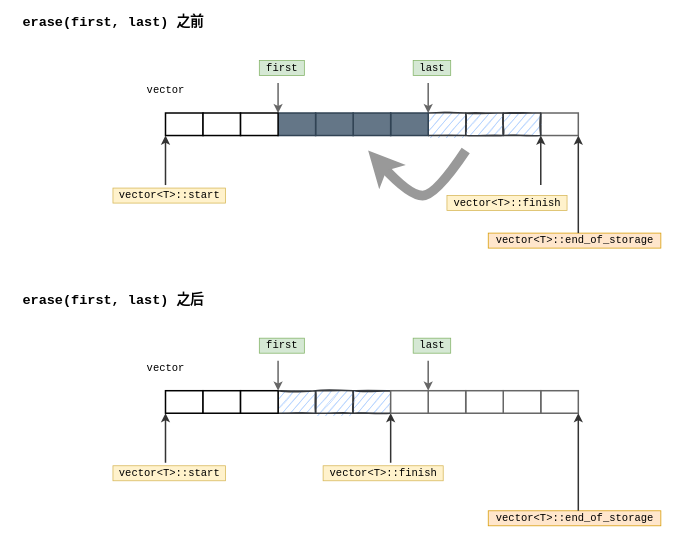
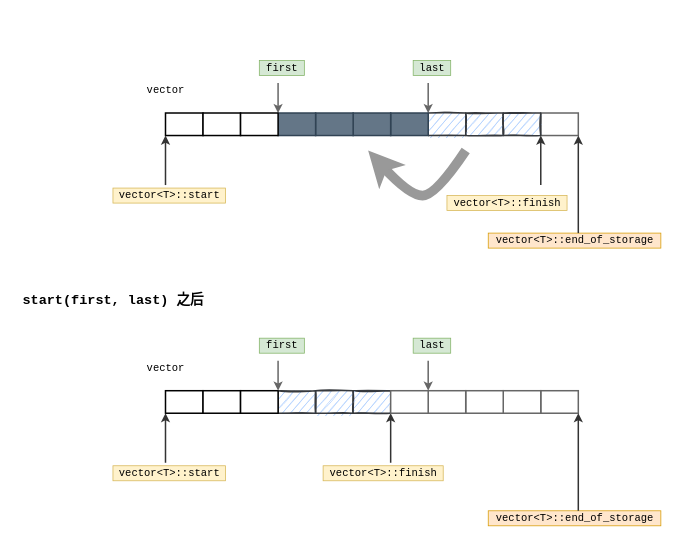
  <mxCell id="0" />
  <mxCell id="1" parent="0" />
  <mxCell id="2" value="" style="rounded=0;whiteSpace=wrap;html=1;strokeWidth=2;" vertex="1" parent="1"><mxGeometry x="220" y="150" width="50" height="30" as="geometry" /></mxCell>
  <mxCell id="3" value="" style="rounded=0;whiteSpace=wrap;html=1;strokeWidth=2;" vertex="1" parent="1"><mxGeometry x="270" y="150" width="50" height="30" as="geometry" /></mxCell>
  <mxCell id="4" value="" style="rounded=0;whiteSpace=wrap;html=1;strokeWidth=2;strokeColor=#666666;" vertex="1" parent="1"><mxGeometry x="720" y="150" width="50" height="30" as="geometry" /></mxCell>
  <mxCell id="5" value="" style="rounded=0;whiteSpace=wrap;html=1;strokeWidth=2;strokeColor=#36393d;sketch=1;fillColor=#B0D0FF;" vertex="1" parent="1"><mxGeometry x="670" y="150" width="50" height="30" as="geometry" /></mxCell>
  <mxCell id="6" value="" style="rounded=0;whiteSpace=wrap;html=1;strokeWidth=2;strokeColor=#36393d;sketch=1;fillColor=#B0D0FF;" vertex="1" parent="1"><mxGeometry x="620" y="150" width="50" height="30" as="geometry" /></mxCell>
  <mxCell id="7" value="" style="rounded=0;whiteSpace=wrap;html=1;strokeWidth=2;strokeColor=#36393d;shadow=0;sketch=1;fillColor=#B0D0FF;" vertex="1" parent="1"><mxGeometry x="570" y="150" width="50" height="30" as="geometry" /></mxCell>
  <mxCell id="8" value="" style="rounded=0;whiteSpace=wrap;html=1;strokeWidth=2;fillColor=#647687;strokeColor=#314354;fontColor=#ffffff;" vertex="1" parent="1"><mxGeometry x="520" y="150" width="50" height="30" as="geometry" /></mxCell>
  <mxCell id="9" value="" style="rounded=0;whiteSpace=wrap;html=1;strokeWidth=2;fillColor=#647687;strokeColor=#314354;fontColor=#ffffff;" vertex="1" parent="1"><mxGeometry x="470" y="150" width="50" height="30" as="geometry" /></mxCell>
  <mxCell id="10" value="" style="rounded=0;whiteSpace=wrap;html=1;strokeWidth=2;fillColor=#647687;strokeColor=#314354;fontColor=#ffffff;" vertex="1" parent="1"><mxGeometry x="420" y="150" width="50" height="30" as="geometry" /></mxCell>
  <mxCell id="11" value="" style="rounded=0;whiteSpace=wrap;html=1;strokeWidth=2;fillColor=#647687;strokeColor=#314354;fontColor=#ffffff;" vertex="1" parent="1"><mxGeometry x="370" y="150" width="50" height="30" as="geometry" /></mxCell>
  <mxCell id="12" value="" style="rounded=0;whiteSpace=wrap;html=1;strokeWidth=2;" vertex="1" parent="1"><mxGeometry x="320" y="150" width="50" height="30" as="geometry" /></mxCell>
  <mxCell id="13" value="&lt;font style=&quot;font-size: 14px&quot; face=&quot;Courier New&quot;&gt;vector&lt;/font&gt;" style="text;html=1;align=center;verticalAlign=middle;resizable=0;points=[];autosize=1;strokeColor=none;" vertex="1" parent="1"><mxGeometry x="185" y="110" width="70" height="20" as="geometry" /></mxCell>
  <mxCell id="14" value="" style="endArrow=classic;html=1;entryX=1;entryY=0;entryDx=0;entryDy=0;strokeWidth=2;strokeColor=#666666;" edge="1" parent="1" target="12"><mxGeometry width="50" height="50" relative="1" as="geometry"><mxPoint x="370" y="110" as="sourcePoint" /><mxPoint x="590" y="310" as="targetPoint" /></mxGeometry></mxCell>
  <mxCell id="15" value="&lt;font style=&quot;font-size: 14px&quot; face=&quot;Courier New&quot;&gt;first&lt;/font&gt;" style="text;html=1;align=center;verticalAlign=middle;resizable=0;points=[];autosize=1;strokeColor=#82b366;fillColor=#d5e8d4;" vertex="1" parent="1"><mxGeometry x="345" y="80" width="60" height="20" as="geometry" /></mxCell>
  <mxCell id="16" value="" style="endArrow=classic;html=1;entryX=1;entryY=0;entryDx=0;entryDy=0;strokeWidth=2;strokeColor=#666666;" edge="1" parent="1"><mxGeometry width="50" height="50" relative="1" as="geometry"><mxPoint x="570" y="110" as="sourcePoint" /><mxPoint x="570" y="150" as="targetPoint" /></mxGeometry></mxCell>
  <mxCell id="17" value="&lt;font style=&quot;font-size: 14px&quot; face=&quot;Courier New&quot;&gt;last&lt;/font&gt;" style="text;html=1;align=center;verticalAlign=middle;resizable=0;points=[];autosize=1;strokeColor=#82b366;fillColor=#d5e8d4;" vertex="1" parent="1"><mxGeometry x="550" y="80" width="50" height="20" as="geometry" /></mxCell>
  <mxCell id="18" value="&lt;font style=&quot;font-size: 14px&quot; face=&quot;Courier New&quot;&gt;vector&amp;lt;T&amp;gt;::start&lt;/font&gt;" style="text;html=1;align=center;verticalAlign=middle;resizable=0;points=[];autosize=1;strokeColor=#d6b656;fillColor=#fff2cc;" vertex="1" parent="1"><mxGeometry y="250" width="150" height="20" as="geometry" x="150" /></mxCell>
  <mxCell id="19" value="" style="endArrow=classic;html=1;entryX=0;entryY=1;entryDx=0;entryDy=0;strokeWidth=2;entryPerimeter=0;strokeColor=#333333;" edge="1" parent="1" target="2"><mxGeometry width="50" height="50" relative="1" as="geometry"><mxPoint x="220" y="246" as="sourcePoint" /><mxPoint x="380" y="160" as="targetPoint" /></mxGeometry></mxCell>
  <mxCell id="20" value="&lt;font style=&quot;font-size: 14px&quot; face=&quot;Courier New&quot;&gt;vector&amp;lt;T&amp;gt;::end_of_storage&lt;/font&gt;" style="text;html=1;align=center;verticalAlign=middle;resizable=0;points=[];autosize=1;strokeColor=#d79b00;fillColor=#ffe6cc;" vertex="1" parent="1"><mxGeometry x="650" y="310" width="230" height="20" as="geometry" /></mxCell>
  <mxCell id="21" value="" style="endArrow=classic;html=1;entryX=0;entryY=1;entryDx=0;entryDy=0;strokeWidth=2;entryPerimeter=0;strokeColor=#333333;" edge="1" parent="1"><mxGeometry width="50" height="50" relative="1" as="geometry"><mxPoint x="770" y="310" as="sourcePoint" /><mxPoint x="770" y="180" as="targetPoint" /></mxGeometry></mxCell>
  <mxCell id="22" value="&lt;font style=&quot;font-size: 14px&quot; face=&quot;Courier New&quot;&gt;vector&amp;lt;T&amp;gt;::finish&lt;/font&gt;" style="text;html=1;align=center;verticalAlign=middle;resizable=0;points=[];autosize=1;strokeColor=#d6b656;fillColor=#fff2cc;" vertex="1" parent="1"><mxGeometry x="595" y="260" width="160" height="20" as="geometry" /></mxCell>
  <mxCell id="23" value="" style="endArrow=classic;html=1;entryX=0;entryY=1;entryDx=0;entryDy=0;strokeWidth=2;entryPerimeter=0;strokeColor=#333333;" edge="1" parent="1"><mxGeometry width="50" height="50" relative="1" as="geometry"><mxPoint x="720" y="246" as="sourcePoint" /><mxPoint x="720" y="180" as="targetPoint" /></mxGeometry></mxCell>
  <mxCell id="24" value="" style="curved=1;endArrow=classic;html=1;strokeWidth=13;fillColor=#CCCCCC;strokeColor=#999999;" edge="1" parent="1"><mxGeometry width="50" height="50" relative="1" as="geometry"><mxPoint x="620" y="200" as="sourcePoint" /><mxPoint x="490" y="200" as="targetPoint" /><Array as="points"><mxPoint x="580" y="260" /><mxPoint x="545" y="260" /></Array></mxGeometry></mxCell>
- <mxCell id="25" value="&lt;font style=&quot;font-size: 18px&quot; face=&quot;Courier New&quot;&gt;&lt;b&gt;erase(first, last) 之前&lt;/b&gt;&lt;/font&gt;" style="text;html=1;align=center;verticalAlign=middle;resizable=0;points=[];autosize=1;strokeColor=none;" vertex="1" parent="1"><mxGeometry x="20" y="20" width="260" height="20" as="geometry" /></mxCell>
  <mxCell id="26" value="" style="rounded=0;whiteSpace=wrap;html=1;strokeWidth=2;" vertex="1" parent="1"><mxGeometry x="220" y="520" width="50" height="30" as="geometry" /></mxCell>
  <mxCell id="27" value="" style="rounded=0;whiteSpace=wrap;html=1;strokeWidth=2;" vertex="1" parent="1"><mxGeometry x="270" y="520" width="50" height="30" as="geometry" /></mxCell>
  <mxCell id="28" value="" style="rounded=0;whiteSpace=wrap;html=1;strokeWidth=2;strokeColor=#666666;" vertex="1" parent="1"><mxGeometry x="720" y="520" width="50" height="30" as="geometry" /></mxCell>
  <mxCell id="29" value="" style="rounded=0;whiteSpace=wrap;html=1;strokeWidth=2;strokeColor=#36393d;sketch=1;fillColor=#B0D0FF;" vertex="1" parent="1"><mxGeometry x="470" y="520" width="50" height="30" as="geometry" /></mxCell>
  <mxCell id="30" value="" style="rounded=0;whiteSpace=wrap;html=1;strokeWidth=2;strokeColor=#36393d;sketch=1;fillColor=#B0D0FF;" vertex="1" parent="1"><mxGeometry x="420" y="520" width="50" height="30" as="geometry" /></mxCell>
  <mxCell id="31" value="" style="rounded=0;whiteSpace=wrap;html=1;strokeWidth=2;strokeColor=#36393d;shadow=0;sketch=1;fillColor=#B0D0FF;" vertex="1" parent="1"><mxGeometry x="370" y="520" width="50" height="30" as="geometry" /></mxCell>
  <mxCell id="32" value="" style="rounded=0;whiteSpace=wrap;html=1;strokeWidth=2;" vertex="1" parent="1"><mxGeometry x="320" y="520" width="50" height="30" as="geometry" /></mxCell>
  <mxCell id="33" value="&lt;font style=&quot;font-size: 14px&quot; face=&quot;Courier New&quot;&gt;vector&lt;/font&gt;" style="text;html=1;align=center;verticalAlign=middle;resizable=0;points=[];autosize=1;strokeColor=none;" vertex="1" parent="1"><mxGeometry x="185" y="480" width="70" height="20" as="geometry" /></mxCell>
  <mxCell id="34" value="" style="endArrow=classic;html=1;entryX=1;entryY=0;entryDx=0;entryDy=0;strokeWidth=2;strokeColor=#666666;" edge="1" parent="1" target="32"><mxGeometry width="50" height="50" relative="1" as="geometry"><mxPoint x="370" y="480" as="sourcePoint" /><mxPoint x="590" y="680" as="targetPoint" /></mxGeometry></mxCell>
  <mxCell id="35" value="&lt;font style=&quot;font-size: 14px&quot; face=&quot;Courier New&quot;&gt;first&lt;/font&gt;" style="text;html=1;align=center;verticalAlign=middle;resizable=0;points=[];autosize=1;strokeColor=#82b366;fillColor=#d5e8d4;" vertex="1" parent="1"><mxGeometry x="345" y="450" width="60" height="20" as="geometry" /></mxCell>
  <mxCell id="36" value="" style="endArrow=classic;html=1;entryX=1;entryY=0;entryDx=0;entryDy=0;strokeWidth=2;strokeColor=#666666;" edge="1" parent="1"><mxGeometry width="50" height="50" relative="1" as="geometry"><mxPoint x="570" y="480" as="sourcePoint" /><mxPoint x="570" y="520" as="targetPoint" /></mxGeometry></mxCell>
  <mxCell id="37" value="&lt;font style=&quot;font-size: 14px&quot; face=&quot;Courier New&quot;&gt;last&lt;/font&gt;" style="text;html=1;align=center;verticalAlign=middle;resizable=0;points=[];autosize=1;strokeColor=#82b366;fillColor=#d5e8d4;" vertex="1" parent="1"><mxGeometry x="550" y="450" width="50" height="20" as="geometry" /></mxCell>
  <mxCell id="38" value="&lt;font style=&quot;font-size: 14px&quot; face=&quot;Courier New&quot;&gt;vector&amp;lt;T&amp;gt;::start&lt;/font&gt;" style="text;html=1;align=center;verticalAlign=middle;resizable=0;points=[];autosize=1;strokeColor=#d6b656;fillColor=#fff2cc;" vertex="1" parent="1"><mxGeometry y="620" width="150" height="20" as="geometry" x="150" /></mxCell>
  <mxCell id="39" value="" style="endArrow=classic;html=1;entryX=0;entryY=1;entryDx=0;entryDy=0;strokeWidth=2;entryPerimeter=0;strokeColor=#333333;" edge="1" parent="1" target="26"><mxGeometry width="50" height="50" relative="1" as="geometry"><mxPoint x="220" y="616" as="sourcePoint" /><mxPoint x="380" y="530" as="targetPoint" /></mxGeometry></mxCell>
  <mxCell id="40" value="&lt;font style=&quot;font-size: 14px&quot; face=&quot;Courier New&quot;&gt;vector&amp;lt;T&amp;gt;::end_of_storage&lt;/font&gt;" style="text;html=1;align=center;verticalAlign=middle;resizable=0;points=[];autosize=1;strokeColor=#d79b00;fillColor=#ffe6cc;" vertex="1" parent="1"><mxGeometry x="650" y="680" width="230" height="20" as="geometry" /></mxCell>
  <mxCell id="41" value="" style="endArrow=classic;html=1;entryX=0;entryY=1;entryDx=0;entryDy=0;strokeWidth=2;entryPerimeter=0;strokeColor=#333333;" edge="1" parent="1"><mxGeometry width="50" height="50" relative="1" as="geometry"><mxPoint x="770" y="680" as="sourcePoint" /><mxPoint x="770" y="550" as="targetPoint" /></mxGeometry></mxCell>
  <mxCell id="42" value="&lt;font style=&quot;font-size: 14px&quot; face=&quot;Courier New&quot;&gt;vector&amp;lt;T&amp;gt;::finish&lt;/font&gt;" style="text;html=1;align=center;verticalAlign=middle;resizable=0;points=[];autosize=1;strokeColor=#d6b656;fillColor=#fff2cc;" vertex="1" parent="1"><mxGeometry x="430" y="620" width="160" height="20" as="geometry" /></mxCell>
  <mxCell id="43" value="" style="endArrow=classic;html=1;entryX=0;entryY=1;entryDx=0;entryDy=0;strokeWidth=2;entryPerimeter=0;strokeColor=#333333;" edge="1" parent="1"><mxGeometry width="50" height="50" relative="1" as="geometry"><mxPoint x="520" y="616" as="sourcePoint" /><mxPoint x="520" y="550" as="targetPoint" /></mxGeometry></mxCell>
- <mxCell id="44" value="&lt;font style=&quot;font-size: 18px&quot; face=&quot;Courier New&quot;&gt;&lt;b&gt;erase(first, last) 之后&lt;/b&gt;&lt;/font&gt;" style="text;html=1;align=center;verticalAlign=middle;resizable=0;points=[];autosize=1;strokeColor=none;" vertex="1" parent="1"><mxGeometry x="20" y="390" width="260" height="20" as="geometry" /></mxCell>
+ <mxCell id="44" value="&lt;font style=&quot;font-size: 18px&quot; face=&quot;Courier New&quot;&gt;&lt;b&gt;start(first, last) 之后&lt;/b&gt;&lt;/font&gt;" style="text;html=1;align=center;verticalAlign=middle;resizable=0;points=[];autosize=1;strokeColor=none;" vertex="1" parent="1"><mxGeometry x="20" y="390" width="260" height="20" as="geometry" /></mxCell>
  <mxCell id="45" value="" style="rounded=0;whiteSpace=wrap;html=1;strokeWidth=2;strokeColor=#666666;" vertex="1" parent="1"><mxGeometry x="670" y="520" width="50" height="30" as="geometry" /></mxCell>
  <mxCell id="46" value="" style="rounded=0;whiteSpace=wrap;html=1;strokeWidth=2;strokeColor=#666666;" vertex="1" parent="1"><mxGeometry x="620" y="520" width="50" height="30" as="geometry" /></mxCell>
  <mxCell id="47" value="" style="rounded=0;whiteSpace=wrap;html=1;strokeWidth=2;strokeColor=#666666;" vertex="1" parent="1"><mxGeometry x="570" y="520" width="50" height="30" as="geometry" /></mxCell>
  <mxCell id="48" value="" style="rounded=0;whiteSpace=wrap;html=1;strokeWidth=2;strokeColor=#666666;" vertex="1" parent="1"><mxGeometry x="520" y="520" width="50" height="30" as="geometry" /></mxCell>
